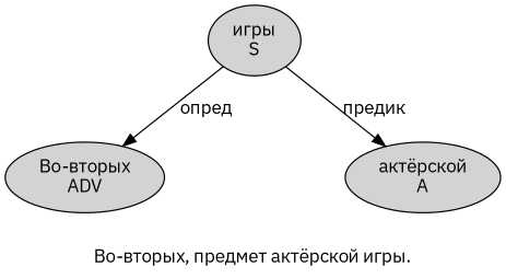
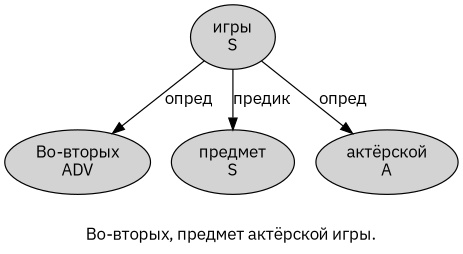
  digraph {
    fontname="IBM Plex Sans"
    label="Во-вторых, предмет актёрской игры."
    node [fillcolor=lightgray fontname="IBM Plex Sans" penwidth=1 shape=ellipse style=filled]
    edge [fontname="IBM Plex Sans"]
    n1 [label="Во-вторых\nADV"]
+   n2 [label="предмет\nS"]
    n3 [label="актёрской\nA"]
    n4 [label="игры\nS"]
    n4 -> n1 [label="опред"]
-   n4 -> n3 [label="предик"]
+   n4 -> n2 [label="предик"]
+   n4 -> n3 [label="опред"]
  }
